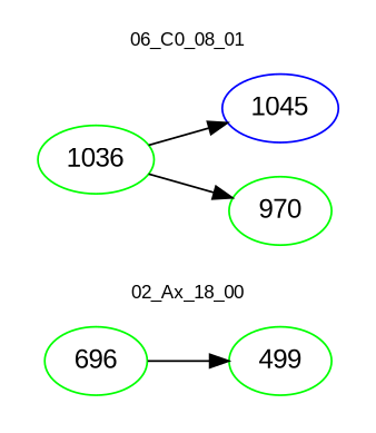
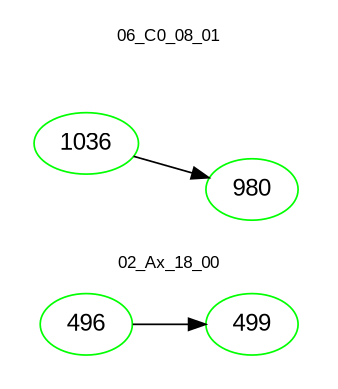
  digraph {
    fontname="Liberation Sans"
    rankdir=LR
    node [color=green fontname="Liberation Sans"]
    edge [color=black fontname="Liberation Sans"]
-   n1 [label=696]
+   n1 [label=496]
    n2 [label=499]
    n3 [label=1036]
-   n4 [label=970]
-   n5 [color=blue label=1045]
+   n4 [label=980]
    subgraph cluster_1 {
      color=white
      fontsize=10
      label="02_Ax_18_00"
      n1
      n2
    }
    subgraph cluster_2 {
      color=white
      fontsize=10
      label="06_C0_08_01"
      n3
      n4
-     n5
    }
    n1 -> n2
    n3 -> n4
-   n3 -> n5
  }
